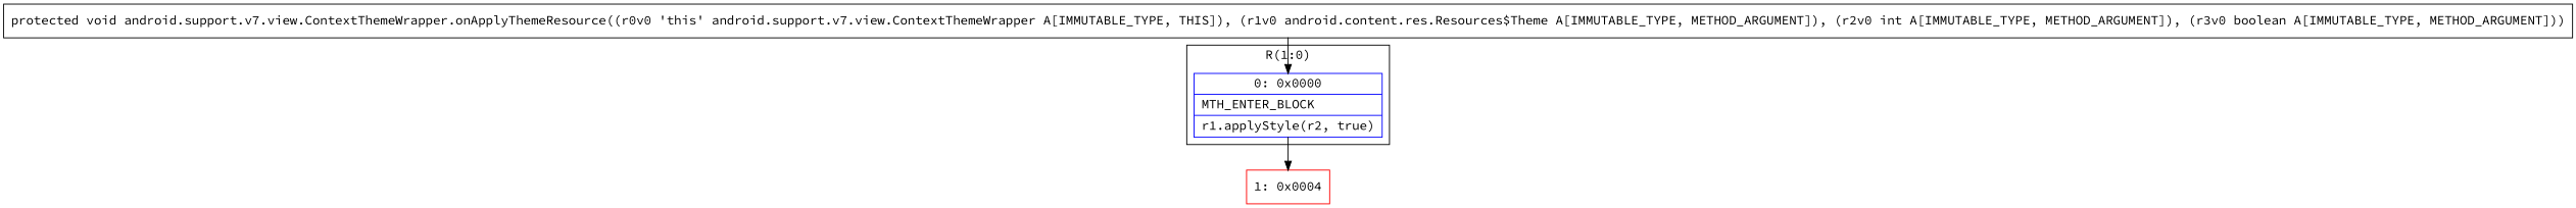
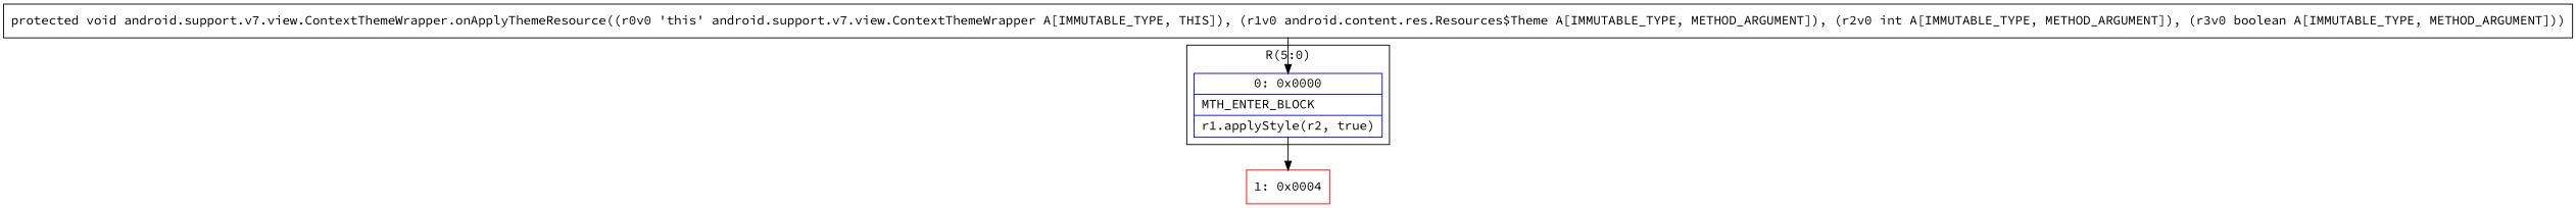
  digraph {
    fontname="Source Code Pro"
    node [shape=record fontname="Source Code Pro"]
    edge [fontname="Source Code Pro"]
    n1 [color=blue label="{0\:\ 0x0000|MTH_ENTER_BLOCK\l|r1.applyStyle(r2, true)\l}"]
    n2 [color=red label="{1\:\ 0x0004}"]
    n3 [label="{protected void android.support.v7.view.ContextThemeWrapper.onApplyThemeResource((r0v0 'this' android.support.v7.view.ContextThemeWrapper A[IMMUTABLE_TYPE, THIS]), (r1v0 android.content.res.Resources$Theme A[IMMUTABLE_TYPE, METHOD_ARGUMENT]), (r2v0 int A[IMMUTABLE_TYPE, METHOD_ARGUMENT]), (r3v0 boolean A[IMMUTABLE_TYPE, METHOD_ARGUMENT])) }"]
    subgraph cluster_1 {
-     label="R(1:0)"
+     label="R(5:0)"
      n1
    }
    n1 -> n2
    n3 -> n1
  }
